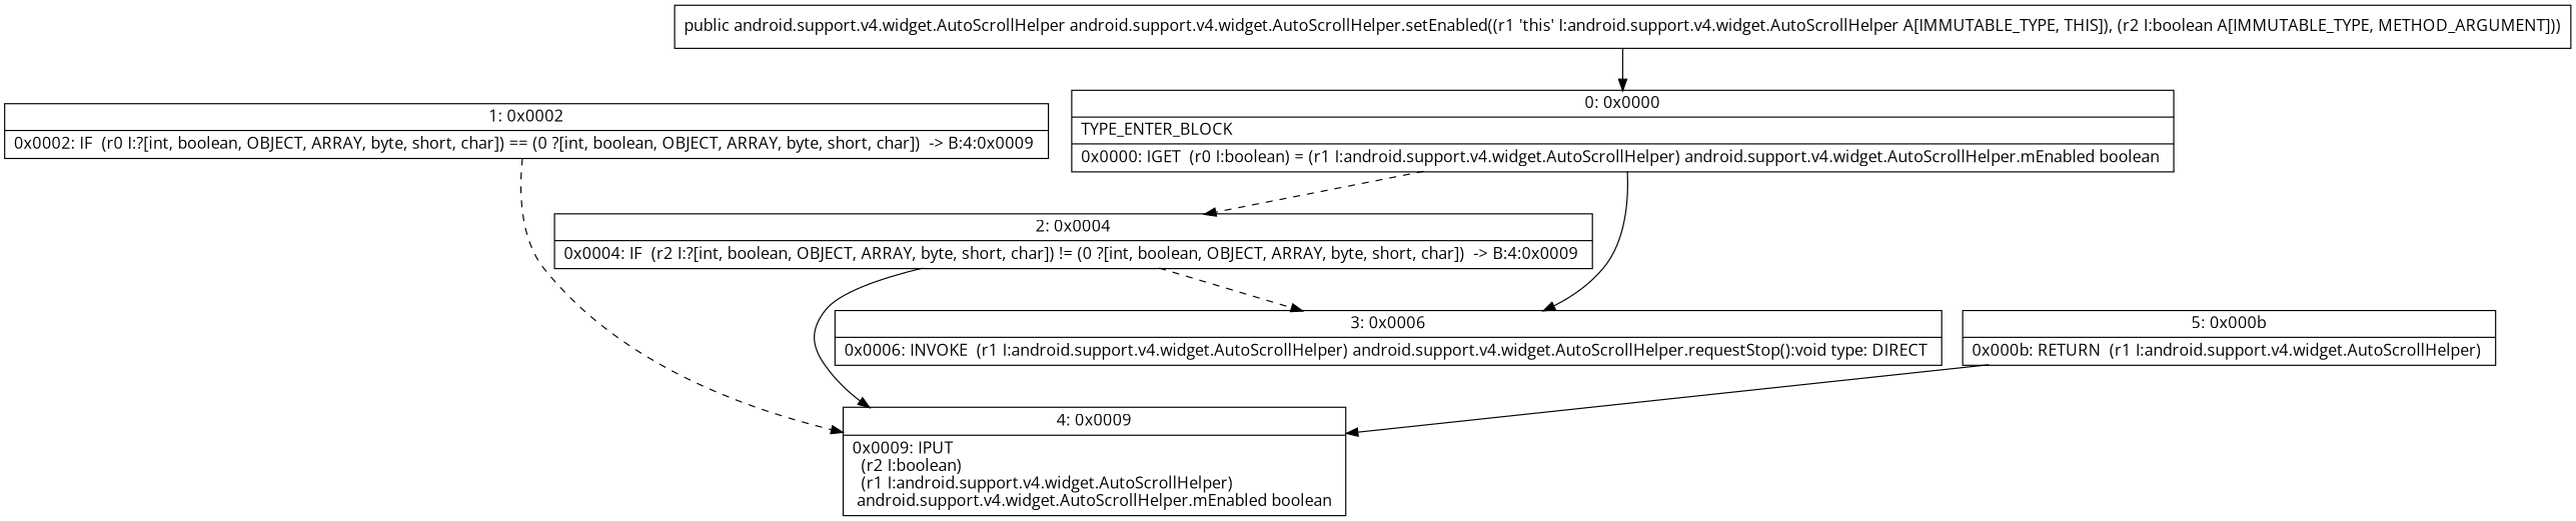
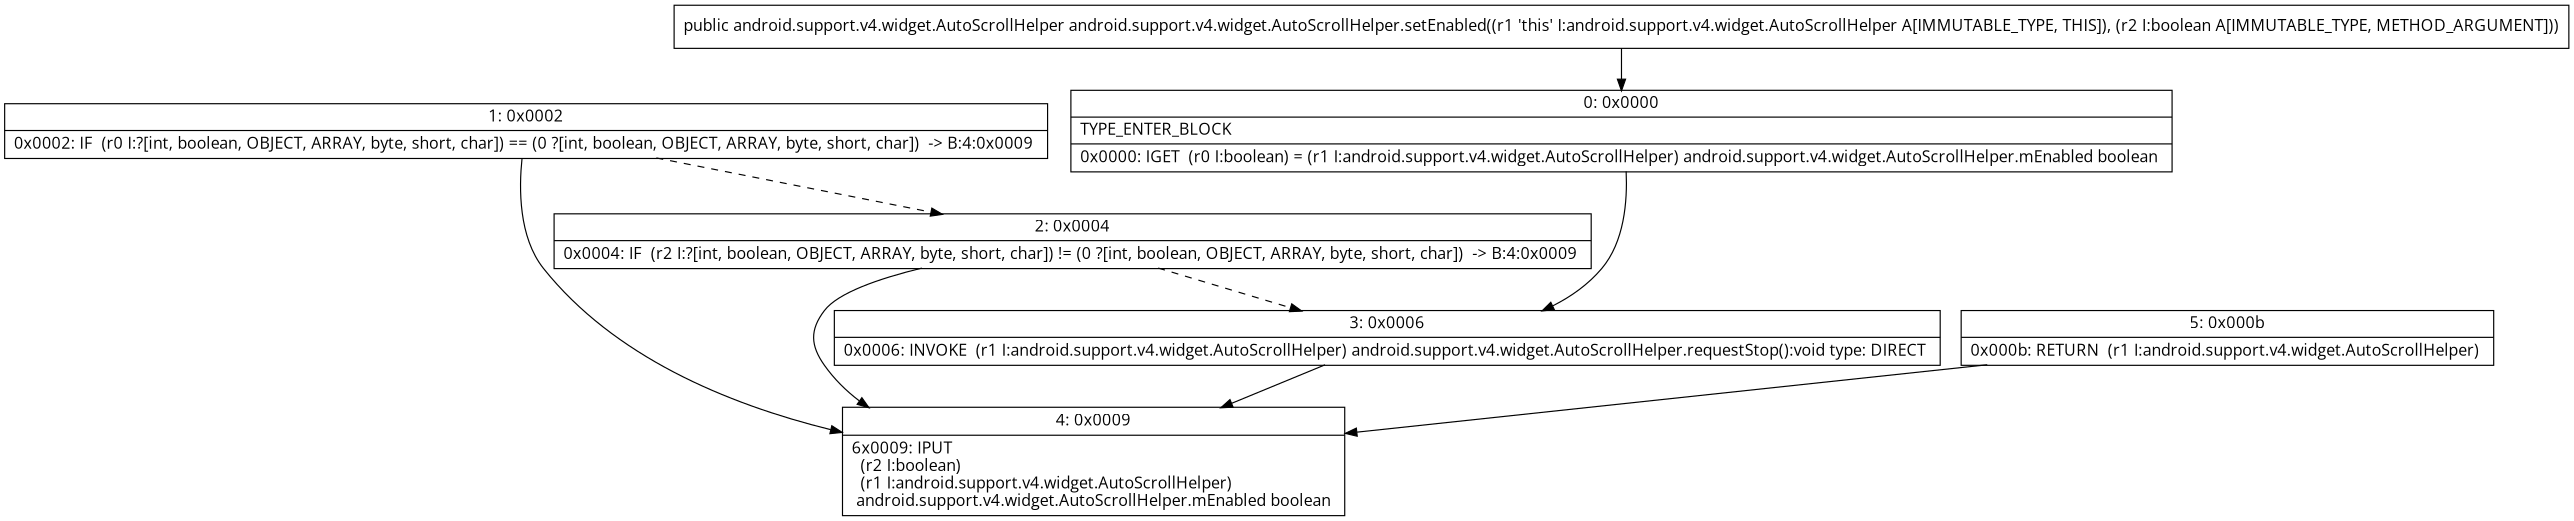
  digraph {
    fontname="Open Sans"
    node [fontname="Open Sans" shape=record]
    edge [fontname="Open Sans"]
    n1 [label="{0\:\ 0x0000|TYPE_ENTER_BLOCK\l|0x0000: IGET  (r0 I:boolean) = (r1 I:android.support.v4.widget.AutoScrollHelper) android.support.v4.widget.AutoScrollHelper.mEnabled boolean \l}"]
    n2 [label="{3\:\ 0x0006|0x0006: INVOKE  (r1 I:android.support.v4.widget.AutoScrollHelper) android.support.v4.widget.AutoScrollHelper.requestStop():void type: DIRECT \l}"]
    n3 [label="{1\:\ 0x0002|0x0002: IF  (r0 I:?[int, boolean, OBJECT, ARRAY, byte, short, char]) == (0 ?[int, boolean, OBJECT, ARRAY, byte, short, char])  \-\> B:4:0x0009 \l}"]
    n4 [label="{2\:\ 0x0004|0x0004: IF  (r2 I:?[int, boolean, OBJECT, ARRAY, byte, short, char]) != (0 ?[int, boolean, OBJECT, ARRAY, byte, short, char])  \-\> B:4:0x0009 \l}"]
-   n5 [label="{4\:\ 0x0009|0x0009: IPUT  \l  (r2 I:boolean)\l  (r1 I:android.support.v4.widget.AutoScrollHelper)\l android.support.v4.widget.AutoScrollHelper.mEnabled boolean \l}"]
+   n5 [label="{4\:\ 0x0009|6x0009: IPUT  \l  (r2 I:boolean)\l  (r1 I:android.support.v4.widget.AutoScrollHelper)\l android.support.v4.widget.AutoScrollHelper.mEnabled boolean \l}"]
    n6 [label="{5\:\ 0x000b|0x000b: RETURN  (r1 I:android.support.v4.widget.AutoScrollHelper) \l}"]
    n7 [label="{public android.support.v4.widget.AutoScrollHelper android.support.v4.widget.AutoScrollHelper.setEnabled((r1 'this' I:android.support.v4.widget.AutoScrollHelper A[IMMUTABLE_TYPE, THIS]), (r2 I:boolean A[IMMUTABLE_TYPE, METHOD_ARGUMENT])) }"]
    n1 -> n2
-   n1 -> n4 [style=dashed]
-   n3 -> n5 [style=dashed]
+   n2 -> n5
+   n3 -> n4 [style=dashed]
+   n3 -> n5
    n4 -> n2 [style=dashed]
    n4 -> n5
    n6 -> n5
    n7 -> n1
  }
